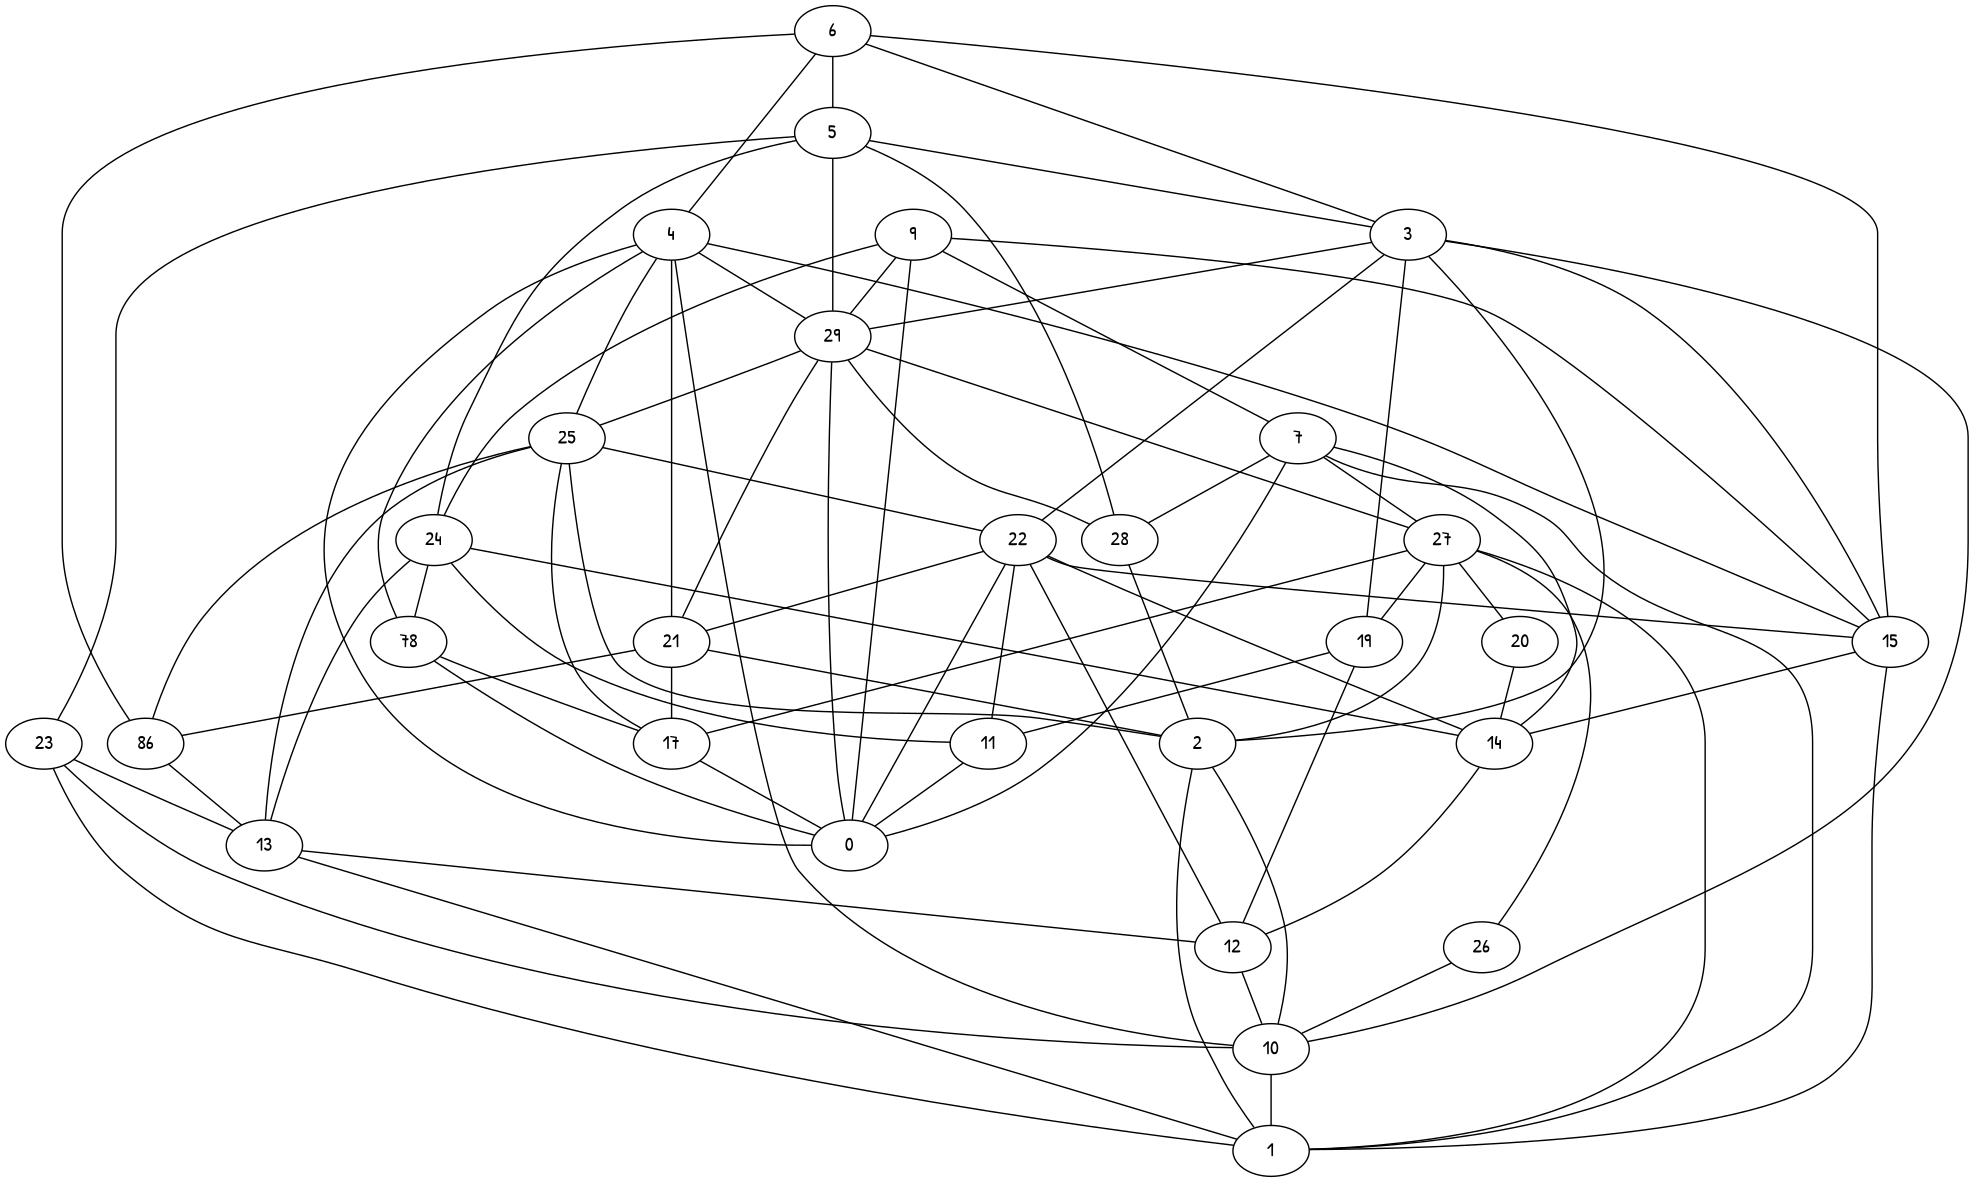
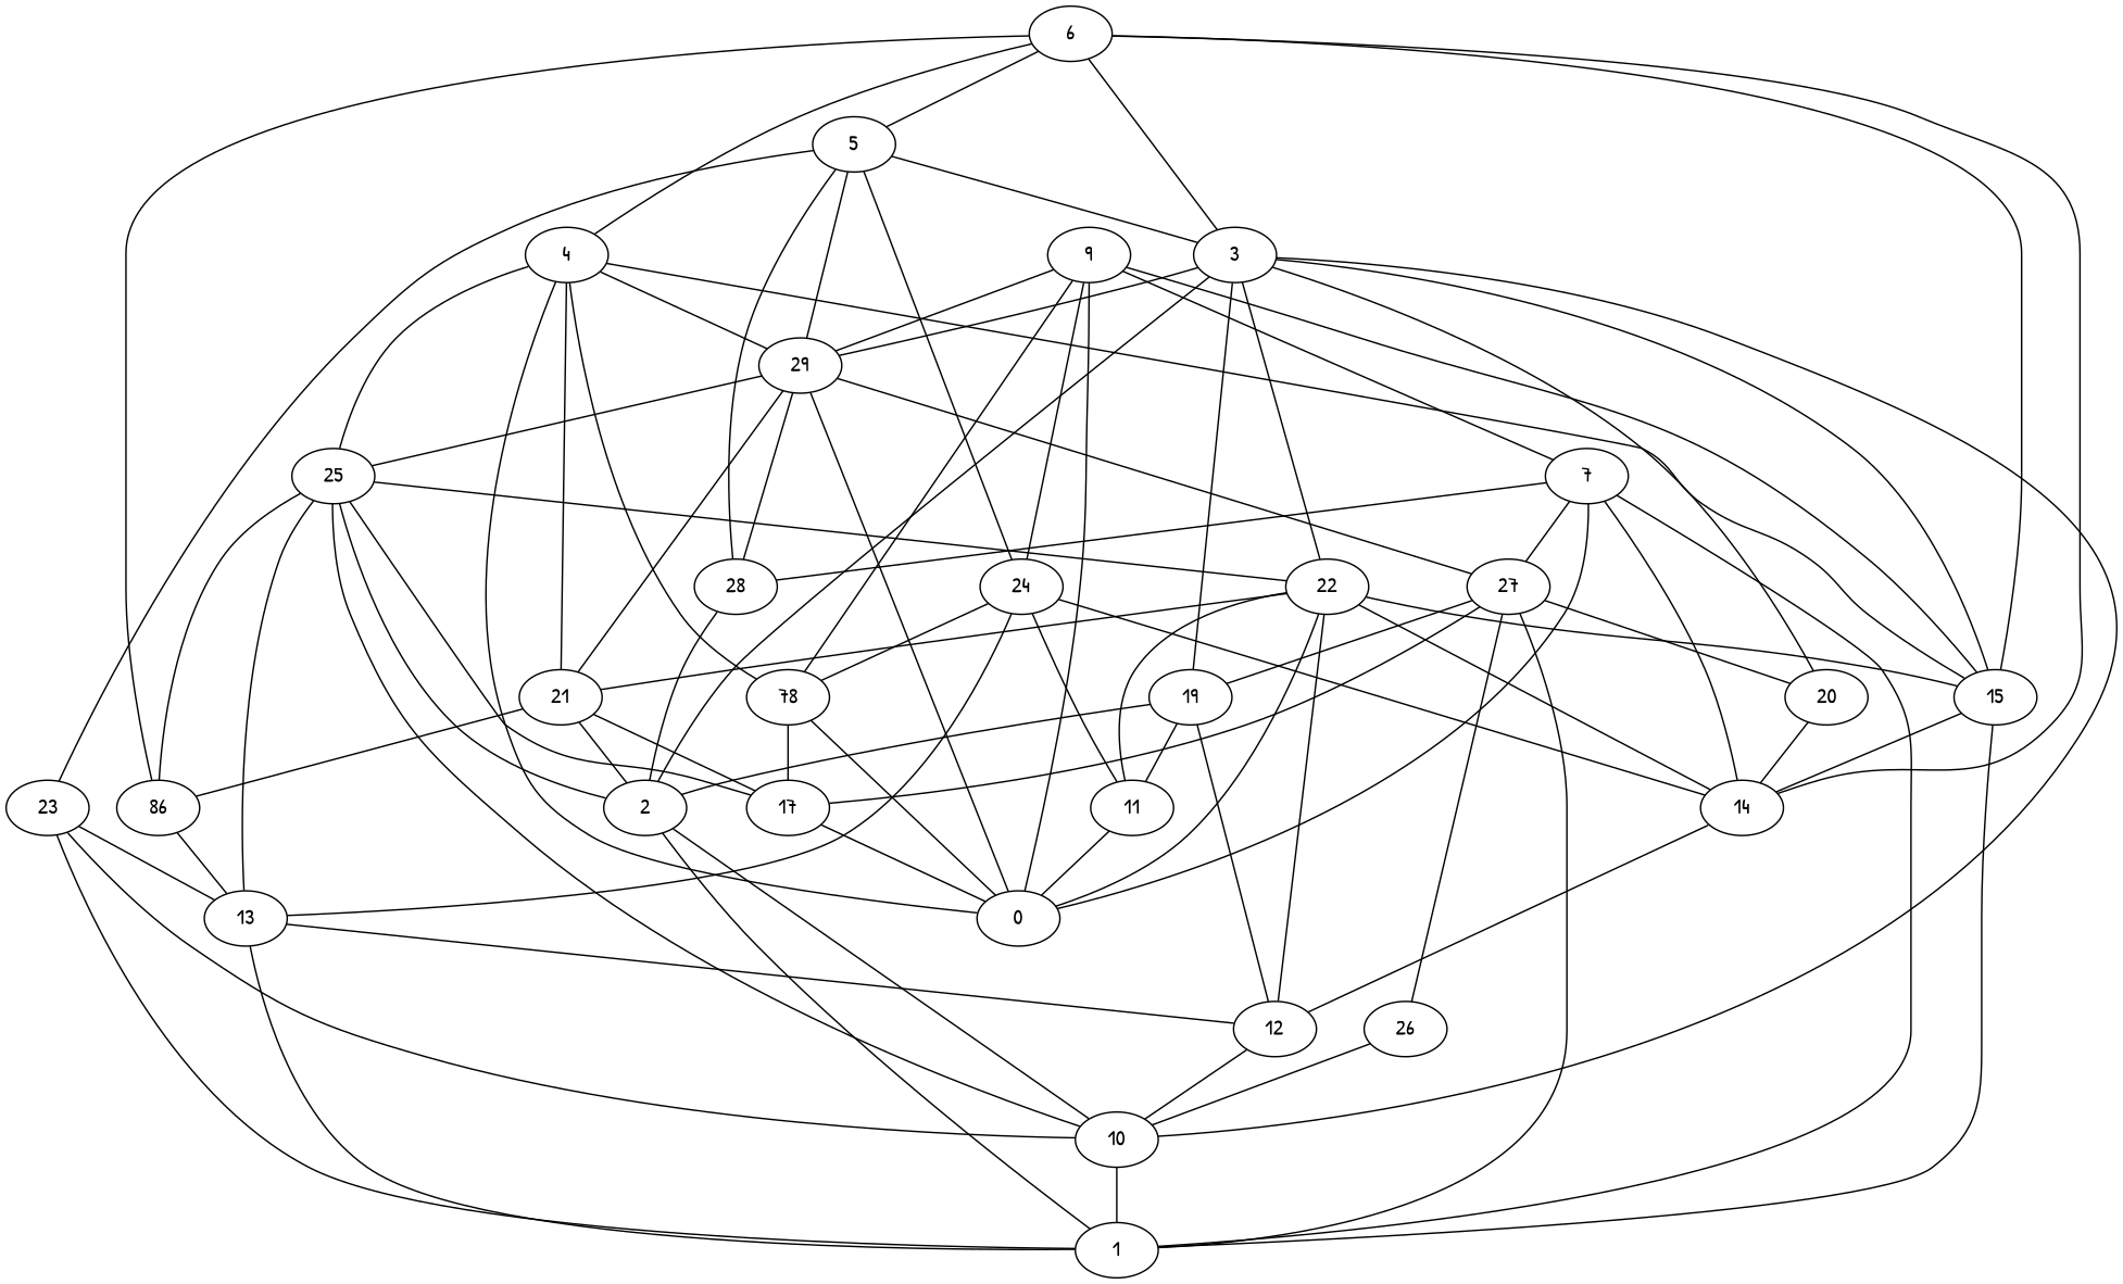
  digraph {
    fontname="Patrick Hand"
    node [fontname="Patrick Hand"]
    edge [color=black dir=none fontname="Patrick Hand"]
    13
    1
    12
    15
    14
    29
    21
    27
    28
    0
    25
    n12 [label=86]
    17
    2
    20
    19
    26
    9
    n19 [label=78]
    7
    24
    22
    11
    10
    4
    3
    6
    5
    23
    subgraph sub_1 {
      13
      1
      12
      15
      14
      29
      21
      27
      28
      0
      25
      n12
      17
      2
      20
      19
      26
      9
      n19
      7
      24
      22
      11
      10
      4
      3
      6
      5
      23
    }
    13 -> 1
    13 -> 12
    12 -> 10
    15 -> 1
    15 -> 14
    14 -> 12
    29 -> 21
    29 -> 27
    29 -> 28
    29 -> 0
    29 -> 25
    21 -> n12
    21 -> 17
    21 -> 2
    27 -> 1
    27 -> 17
-   27 -> 2
+   19 -> 2
    27 -> 20
    27 -> 19
    27 -> 26
    28 -> 2
    25 -> 13
    25 -> n12
    25 -> 17
    25 -> 2
    25 -> 22
    n12 -> 13
    17 -> 0
    2 -> 1
    2 -> 10
    20 -> 14
    19 -> 12
    19 -> 11
    26 -> 10
    9 -> 15
    9 -> 29
    9 -> 0
+   9 -> n19
    9 -> 7
    9 -> 24
    n19 -> 0
    n19 -> 17
    7 -> 1
    7 -> 14
    7 -> 27
    7 -> 28
    7 -> 0
    24 -> 13
    24 -> 14
    24 -> n19
    24 -> 11
    22 -> 12
    22 -> 15
    22 -> 14
    22 -> 21
    22 -> 0
    22 -> 11
    11 -> 0
    10 -> 1
    4 -> 15
    4 -> 29
    4 -> 21
    4 -> 0
    4 -> 25
    4 -> n19
-   4 -> 10
+   25 -> 10
    3 -> 15
    3 -> 29
    3 -> 2
+   3 -> 20
    3 -> 19
    3 -> 22
    3 -> 10
    6 -> 15
+   6 -> 14
    6 -> n12
    6 -> 4
    6 -> 3
    6 -> 5
    5 -> 29
    5 -> 28
    5 -> 24
    5 -> 3
    5 -> 23
    23 -> 13
    23 -> 1
    23 -> 10
  }
